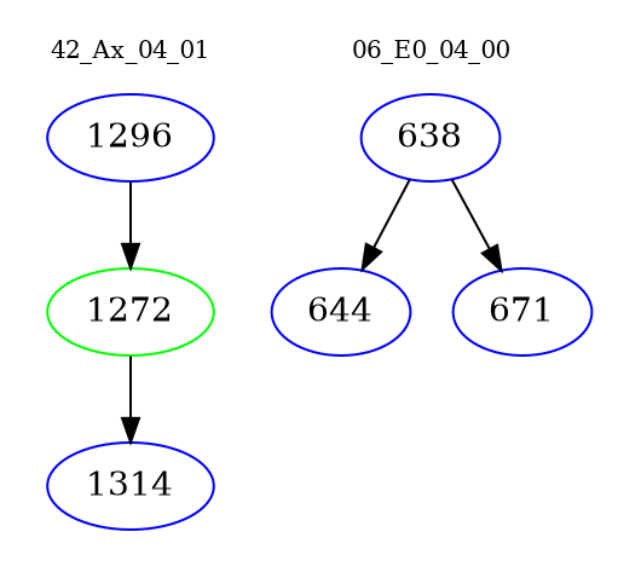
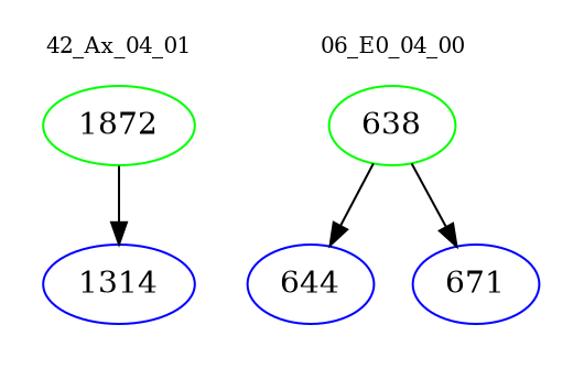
  digraph {
    node [color=blue]
    edge [color=black]
-   n1 [label=1296]
-   n2 [color=green label=1272]
+   n2 [color=green label=1872]
    n3 [label=1314]
    n4 [label=644]
-   n5 [label=638]
+   n5 [color=green label=638]
    n6 [label=671]
    subgraph cluster_1 {
      color=white
      fontsize=10
      label="42_Ax_04_01"
-     n1
      n2
      n3
    }
    subgraph cluster_2 {
      color=white
      fontsize=10
      label="06_E0_04_00"
      n4
      n5
      n6
    }
-   n1 -> n2
    n2 -> n3
    n5 -> n4
    n5 -> n6
  }
